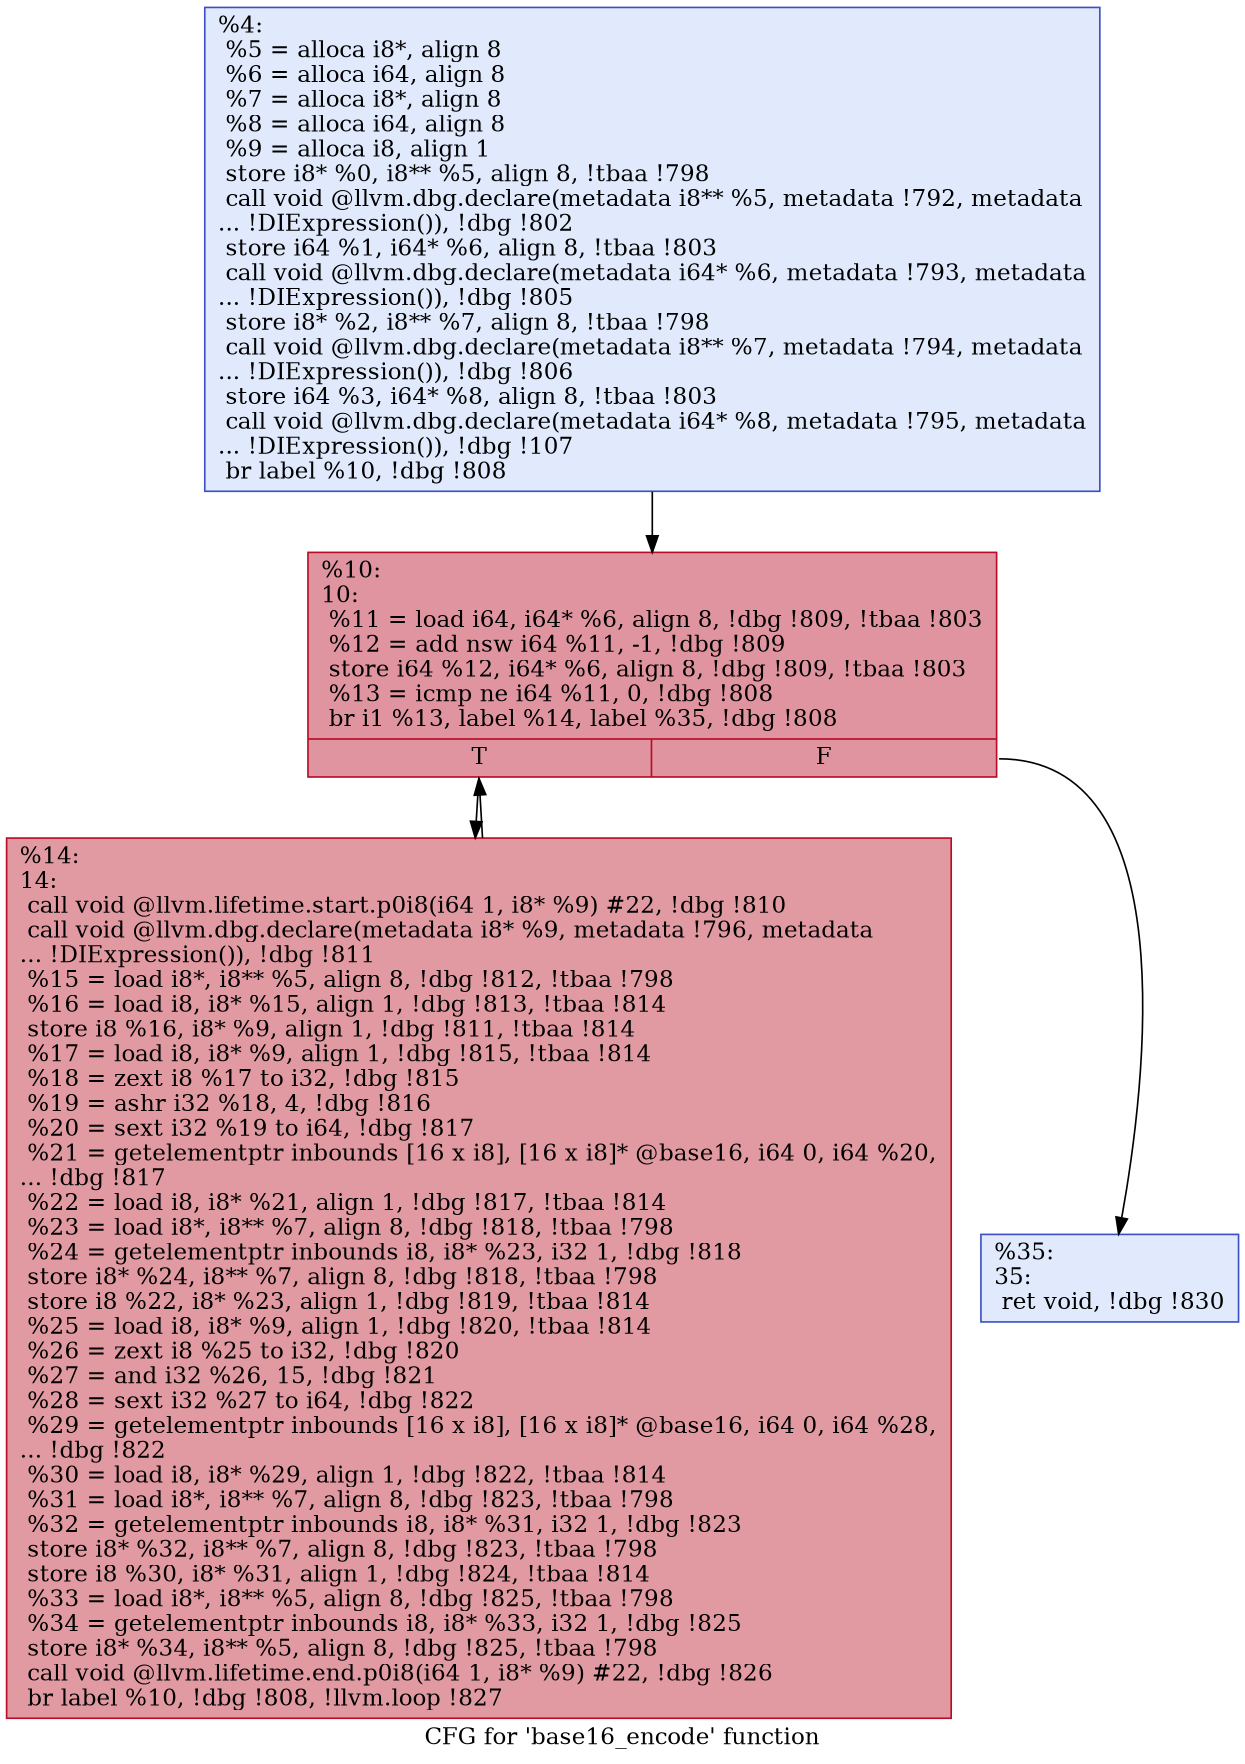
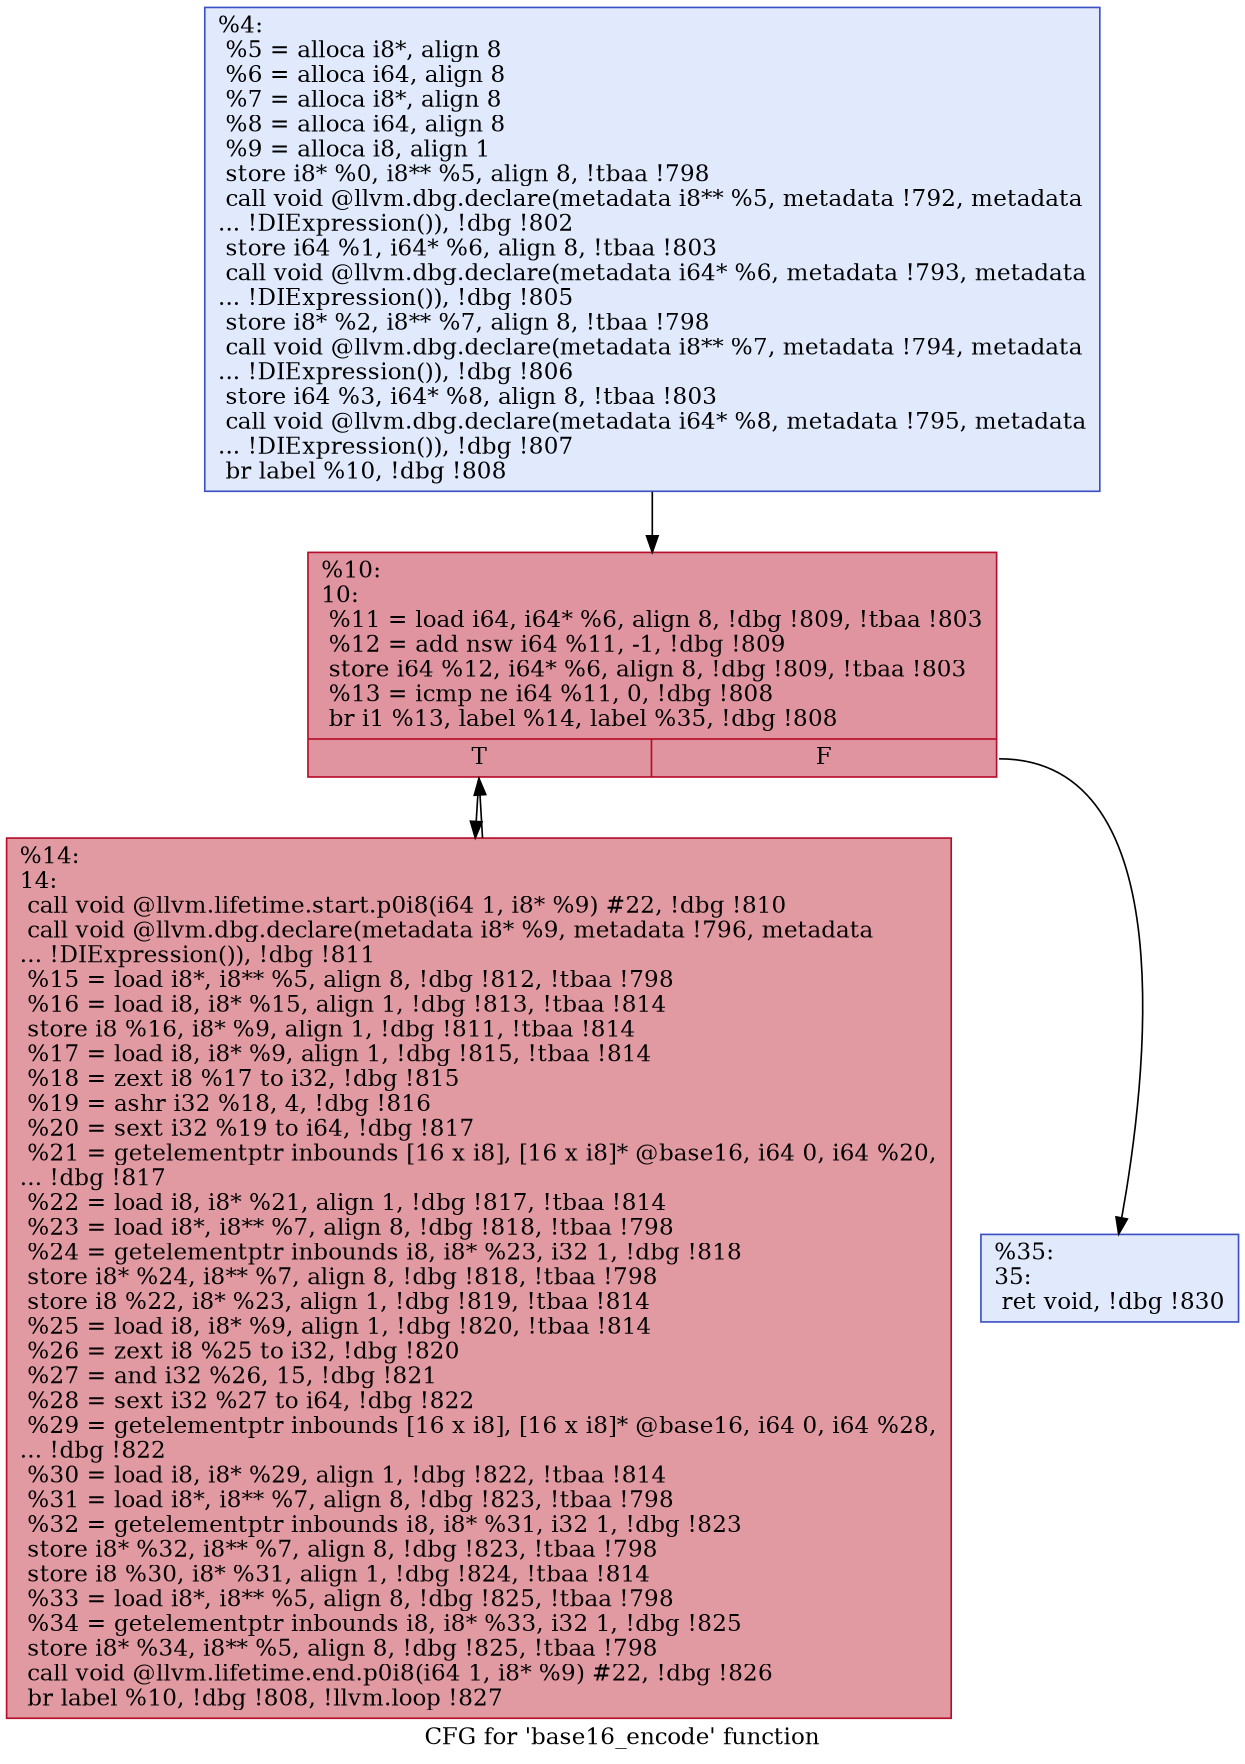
  digraph {
    label="CFG for 'base16_encode' function"
    node [color="#3d50c3ff" fillcolor="#b9d0f970" shape=record style=filled]
-   n1 [label="{%4:\l  %5 = alloca i8*, align 8\l  %6 = alloca i64, align 8\l  %7 = alloca i8*, align 8\l  %8 = alloca i64, align 8\l  %9 = alloca i8, align 1\l  store i8* %0, i8** %5, align 8, !tbaa !798\l  call void @llvm.dbg.declare(metadata i8** %5, metadata !792, metadata\l... !DIExpression()), !dbg !802\l  store i64 %1, i64* %6, align 8, !tbaa !803\l  call void @llvm.dbg.declare(metadata i64* %6, metadata !793, metadata\l... !DIExpression()), !dbg !805\l  store i8* %2, i8** %7, align 8, !tbaa !798\l  call void @llvm.dbg.declare(metadata i8** %7, metadata !794, metadata\l... !DIExpression()), !dbg !806\l  store i64 %3, i64* %8, align 8, !tbaa !803\l  call void @llvm.dbg.declare(metadata i64* %8, metadata !795, metadata\l... !DIExpression()), !dbg !107\l  br label %10, !dbg !808\l}"]
+   n1 [label="{%4:\l  %5 = alloca i8*, align 8\l  %6 = alloca i64, align 8\l  %7 = alloca i8*, align 8\l  %8 = alloca i64, align 8\l  %9 = alloca i8, align 1\l  store i8* %0, i8** %5, align 8, !tbaa !798\l  call void @llvm.dbg.declare(metadata i8** %5, metadata !792, metadata\l... !DIExpression()), !dbg !802\l  store i64 %1, i64* %6, align 8, !tbaa !803\l  call void @llvm.dbg.declare(metadata i64* %6, metadata !793, metadata\l... !DIExpression()), !dbg !805\l  store i8* %2, i8** %7, align 8, !tbaa !798\l  call void @llvm.dbg.declare(metadata i8** %7, metadata !794, metadata\l... !DIExpression()), !dbg !806\l  store i64 %3, i64* %8, align 8, !tbaa !803\l  call void @llvm.dbg.declare(metadata i64* %8, metadata !795, metadata\l... !DIExpression()), !dbg !807\l  br label %10, !dbg !808\l}"]
    n2 [color="#b70d28ff" fillcolor="#b70d2870" label="{%10:\l10:                                               \l  %11 = load i64, i64* %6, align 8, !dbg !809, !tbaa !803\l  %12 = add nsw i64 %11, -1, !dbg !809\l  store i64 %12, i64* %6, align 8, !dbg !809, !tbaa !803\l  %13 = icmp ne i64 %11, 0, !dbg !808\l  br i1 %13, label %14, label %35, !dbg !808\l|{<s0>T|<s1>F}}"]
    n3 [color="#b70d28ff" fillcolor="#bb1b2c70" label="{%14:\l14:                                               \l  call void @llvm.lifetime.start.p0i8(i64 1, i8* %9) #22, !dbg !810\l  call void @llvm.dbg.declare(metadata i8* %9, metadata !796, metadata\l... !DIExpression()), !dbg !811\l  %15 = load i8*, i8** %5, align 8, !dbg !812, !tbaa !798\l  %16 = load i8, i8* %15, align 1, !dbg !813, !tbaa !814\l  store i8 %16, i8* %9, align 1, !dbg !811, !tbaa !814\l  %17 = load i8, i8* %9, align 1, !dbg !815, !tbaa !814\l  %18 = zext i8 %17 to i32, !dbg !815\l  %19 = ashr i32 %18, 4, !dbg !816\l  %20 = sext i32 %19 to i64, !dbg !817\l  %21 = getelementptr inbounds [16 x i8], [16 x i8]* @base16, i64 0, i64 %20,\l... !dbg !817\l  %22 = load i8, i8* %21, align 1, !dbg !817, !tbaa !814\l  %23 = load i8*, i8** %7, align 8, !dbg !818, !tbaa !798\l  %24 = getelementptr inbounds i8, i8* %23, i32 1, !dbg !818\l  store i8* %24, i8** %7, align 8, !dbg !818, !tbaa !798\l  store i8 %22, i8* %23, align 1, !dbg !819, !tbaa !814\l  %25 = load i8, i8* %9, align 1, !dbg !820, !tbaa !814\l  %26 = zext i8 %25 to i32, !dbg !820\l  %27 = and i32 %26, 15, !dbg !821\l  %28 = sext i32 %27 to i64, !dbg !822\l  %29 = getelementptr inbounds [16 x i8], [16 x i8]* @base16, i64 0, i64 %28,\l... !dbg !822\l  %30 = load i8, i8* %29, align 1, !dbg !822, !tbaa !814\l  %31 = load i8*, i8** %7, align 8, !dbg !823, !tbaa !798\l  %32 = getelementptr inbounds i8, i8* %31, i32 1, !dbg !823\l  store i8* %32, i8** %7, align 8, !dbg !823, !tbaa !798\l  store i8 %30, i8* %31, align 1, !dbg !824, !tbaa !814\l  %33 = load i8*, i8** %5, align 8, !dbg !825, !tbaa !798\l  %34 = getelementptr inbounds i8, i8* %33, i32 1, !dbg !825\l  store i8* %34, i8** %5, align 8, !dbg !825, !tbaa !798\l  call void @llvm.lifetime.end.p0i8(i64 1, i8* %9) #22, !dbg !826\l  br label %10, !dbg !808, !llvm.loop !827\l}"]
    n4 [label="{%35:\l35:                                               \l  ret void, !dbg !830\l}"]
    n1 -> n2
    n2 -> n3 [tailport=s0]
    n2 -> n4 [tailport=s1]
    n3 -> n2
  }
